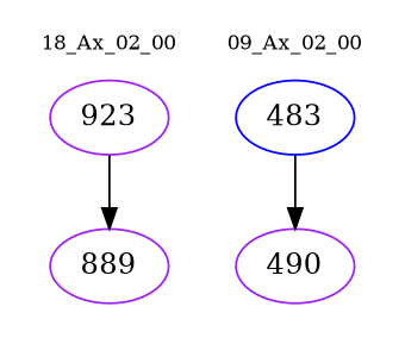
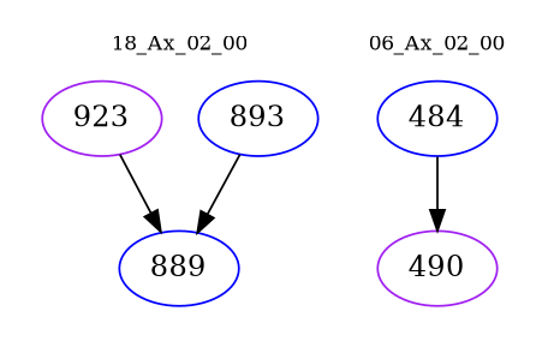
  digraph {
    node [color=blue]
    edge [color=black]
-   n2 [color=purple label=889]
+   n1 [label=893]
+   n2 [label=889]
    n3 [color=purple label=923]
-   n4 [label=483]
+   n4 [label=484]
    n5 [color=purple label=490]
    subgraph cluster_1 {
      color=white
      fontsize=10
      label="18_Ax_02_00"
+     n1
      n2
      n3
    }
    subgraph cluster_2 {
      color=white
      fontsize=10
-     label="09_Ax_02_00"
+     label="06_Ax_02_00"
      n4
      n5
    }
+   n1 -> n2
    n3 -> n2
    n4 -> n5
  }
